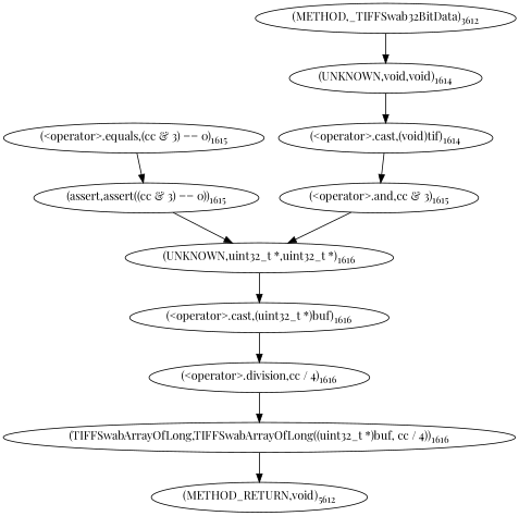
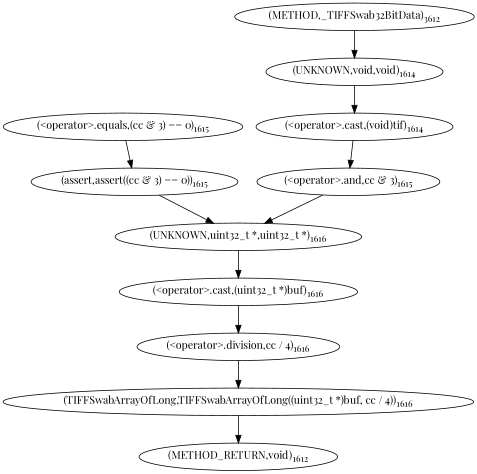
  digraph {
    fontname="Playfair Display"
    node [fontname="Playfair Display"]
    edge [fontname="Playfair Display"]
    n1 [label=<(&lt;operator&gt;.cast,(void)tif)<SUB>1614</SUB>>]
    n2 [label=<(&lt;operator&gt;.and,cc &amp; 3)<SUB>1615</SUB>>]
    n3 [label=<(UNKNOWN,uint32_t *,uint32_t *)<SUB>1616</SUB>>]
    n4 [label=<(assert,assert((cc &amp; 3) == 0))<SUB>1615</SUB>>]
    n5 [label=<(&lt;operator&gt;.cast,(uint32_t *)buf)<SUB>1616</SUB>>]
    n6 [label=<(TIFFSwabArrayOfLong,TIFFSwabArrayOfLong((uint32_t *)buf, cc / 4))<SUB>1616</SUB>>]
-   n7 [label=<(METHOD_RETURN,void)<SUB>5612</SUB>>]
+   n7 [label=<(METHOD_RETURN,void)<SUB>1612</SUB>>]
    n8 [label=<(UNKNOWN,void,void)<SUB>1614</SUB>>]
    n9 [label=<(&lt;operator&gt;.equals,(cc &amp; 3) == 0)<SUB>1615</SUB>>]
    n10 [label=<(&lt;operator&gt;.division,cc / 4)<SUB>1616</SUB>>]
    n11 [label=<(METHOD,_TIFFSwab32BitData)<SUB>3612</SUB>>]
    n1 -> n2
    n2 -> n3
    n3 -> n5
    n4 -> n3
    n5 -> n10
    n6 -> n7
    n8 -> n1
    n9 -> n4
    n10 -> n6
    n11 -> n8
  }
